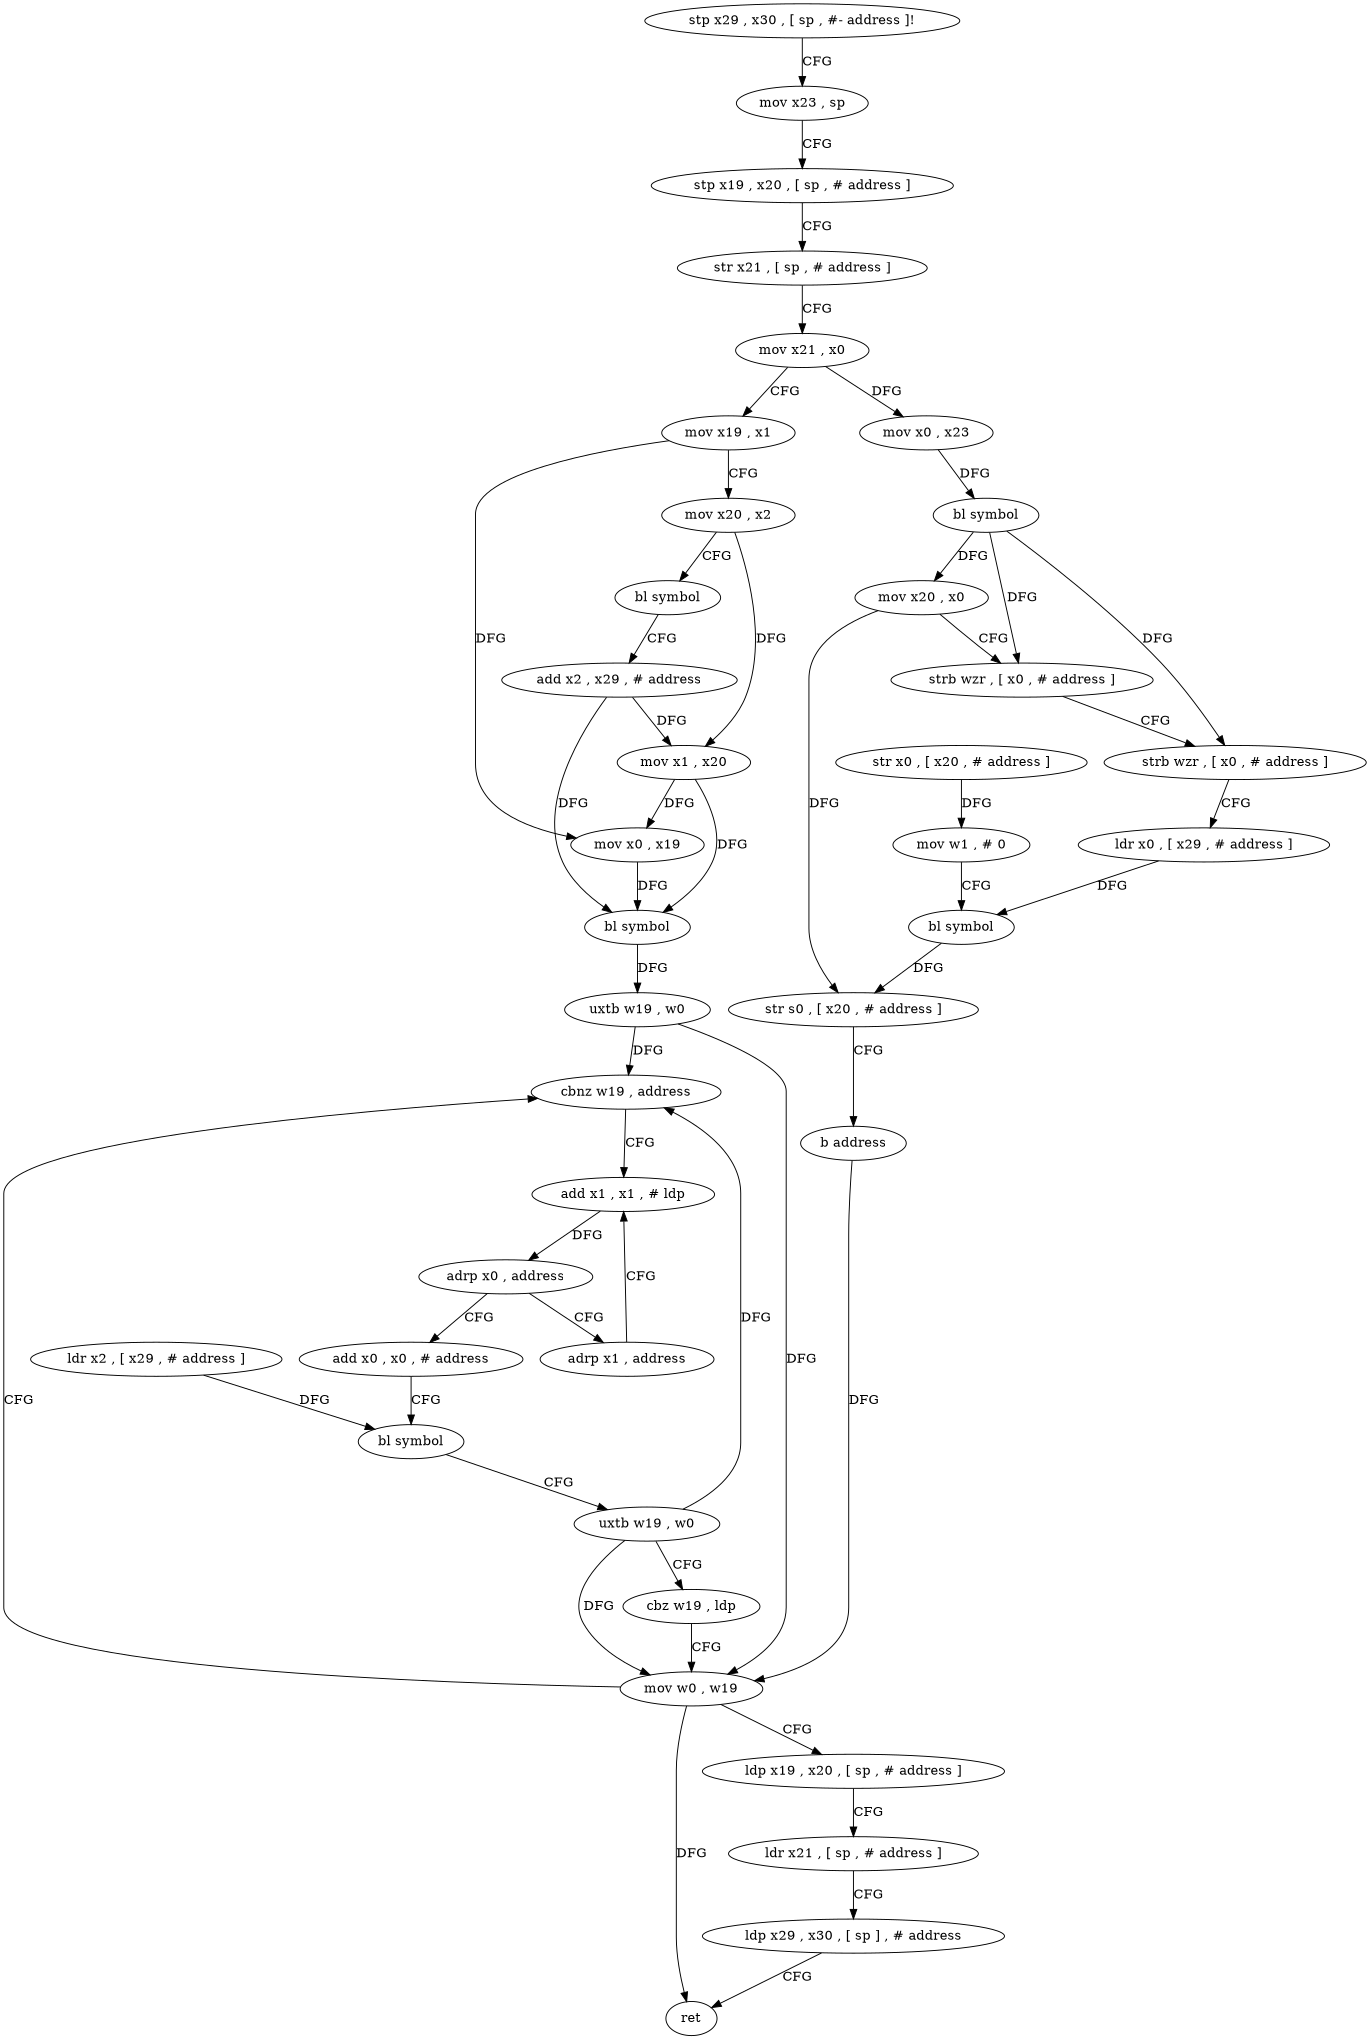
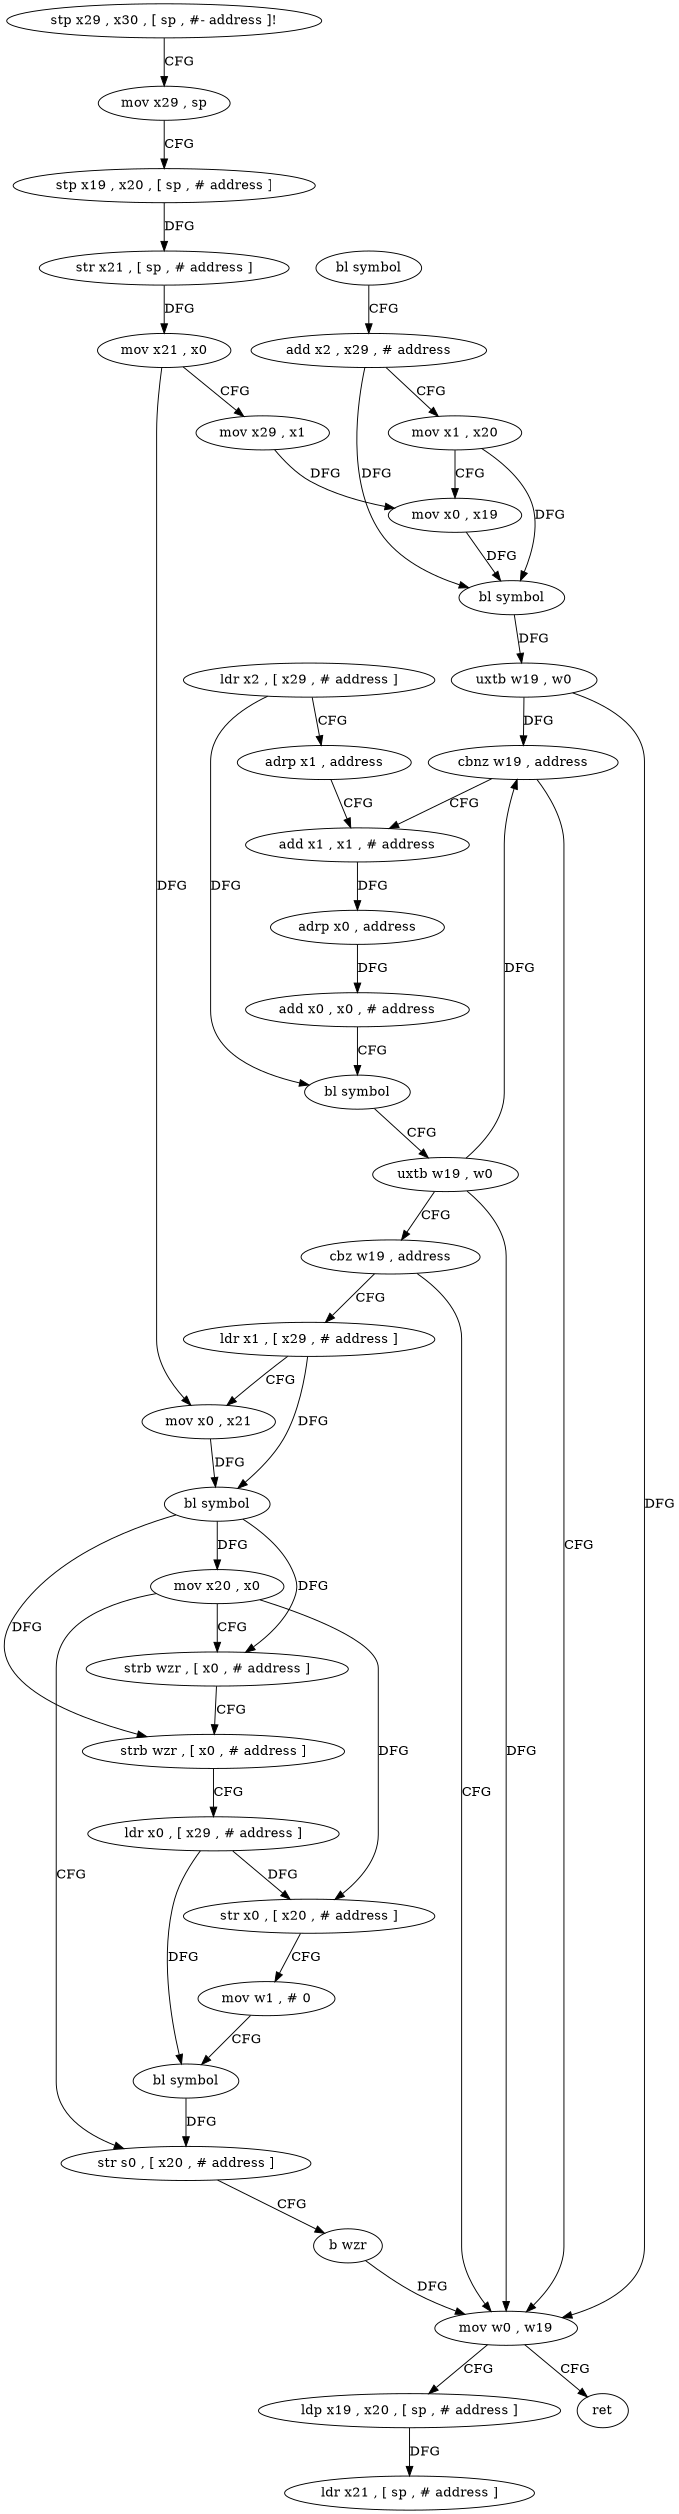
  digraph {
    n1 [label="stp x29 , x30 , [ sp , #- address ]!"]
-   n2 [label="mov x23 , sp"]
+   n2 [label="mov x29 , sp"]
    n3 [label="stp x19 , x20 , [ sp , # address ]"]
    n4 [label="str x21 , [ sp , # address ]"]
    n5 [label="mov x21 , x0"]
-   n6 [label="mov x19 , x1"]
-   n7 [label="mov x0 , x23"]
-   n8 [label="mov x20 , x2"]
+   n6 [label="mov x29 , x1"]
+   n7 [label="mov x0 , x21"]
    n9 [label="mov x0 , x19"]
    n10 [label="bl symbol"]
    n11 [label="bl symbol"]
    n12 [label="mov x1 , x20"]
    n13 [label="bl symbol"]
    n14 [label="add x2 , x29 , # address"]
    n15 [label="uxtb w19 , w0"]
    n16 [label="cbnz w19 , address"]
    n17 [label="mov w0 , w19"]
-   n18 [label="add x1 , x1 , # ldp"]
+   n18 [label="add x1 , x1 , # address"]
    n19 [label="ldp x19 , x20 , [ sp , # address ]"]
    n20 [label=ret]
    n21 [label="ldr x2 , [ x29 , # address ]"]
    n22 [label="adrp x1 , address"]
    n23 [label="bl symbol"]
    n24 [label="uxtb w19 , w0"]
    n25 [label="ldr x21 , [ sp , # address ]"]
    n26 [label="adrp x0 , address"]
    n27 [label="add x0 , x0 , # address"]
-   n28 [label="cbz w19 , ldp"]
+   n28 [label="cbz w19 , address"]
+   n29 [label="ldr x1 , [ x29 , # address ]"]
    n30 [label="mov x20 , x0"]
    n31 [label="strb wzr , [ x0 , # address ]"]
    n32 [label="strb wzr , [ x0 , # address ]"]
-   n33 [label="ldp x29 , x30 , [ sp ] , # address"]
    n34 [label="str x0 , [ x20 , # address ]"]
    n35 [label="str s0 , [ x20 , # address ]"]
    n36 [label="ldr x0 , [ x29 , # address ]"]
    n37 [label="mov w1 , # 0"]
-   n38 [label="b address"]
+   n38 [label="b wzr"]
    n39 [label="bl symbol"]
    n1 -> n2 [label=CFG]
    n2 -> n3 [label=CFG]
-   n3 -> n4 [label=CFG]
-   n4 -> n5 [label=CFG]
+   n3 -> n4 [label=DFG]
+   n4 -> n5 [label=DFG]
    n5 -> n6 [label=CFG]
    n5 -> n7 [label=DFG]
-   n6 -> n8 [label=CFG]
    n6 -> n9 [label=DFG]
    n7 -> n10 [label=DFG]
-   n8 -> n11 [label=CFG]
-   n8 -> n12 [label=DFG]
    n9 -> n13 [label=DFG]
    n10 -> n30 [label=DFG]
    n10 -> n31 [label=DFG]
    n10 -> n32 [label=DFG]
    n11 -> n14 [label=CFG]
-   n12 -> n9 [label=DFG]
+   n12 -> n9 [label=CFG]
    n12 -> n13 [label=DFG]
    n13 -> n15 [label=DFG]
-   n14 -> n12 [label=DFG]
+   n14 -> n12 [label=CFG]
    n14 -> n13 [label=DFG]
    n15 -> n16 [label=DFG]
    n15 -> n17 [label=DFG]
-   n17 -> n16 [label=CFG]
+   n16 -> n17 [label=CFG]
    n16 -> n18 [label=CFG]
    n17 -> n19 [label=CFG]
-   n17 -> n20 [label=DFG]
+   n17 -> n20 [label=CFG]
    n18 -> n26 [label=DFG]
-   n19 -> n25 [label=CFG]
-   n26 -> n22 [label=CFG]
+   n19 -> n25 [label=DFG]
+   n21 -> n22 [label=CFG]
    n21 -> n23 [label=DFG]
    n22 -> n18 [label=CFG]
    n23 -> n24 [label=CFG]
    n24 -> n16 [label=DFG]
    n24 -> n17 [label=DFG]
    n24 -> n28 [label=CFG]
-   n25 -> n33 [label=CFG]
-   n26 -> n27 [label=CFG]
+   n26 -> n27 [label=DFG]
    n27 -> n23 [label=CFG]
    n28 -> n17 [label=CFG]
+   n28 -> n29 [label=CFG]
+   n29 -> n7 [label=CFG]
+   n29 -> n10 [label=DFG]
    n30 -> n31 [label=CFG]
-   n30 -> n35 [label=DFG]
+   n30 -> n34 [label=DFG]
+   n30 -> n35 [label=CFG]
    n31 -> n32 [label=CFG]
    n32 -> n36 [label=CFG]
-   n33 -> n20 [label=CFG]
-   n34 -> n37 [label=DFG]
+   n34 -> n37 [label=CFG]
    n35 -> n38 [label=CFG]
+   n36 -> n34 [label=DFG]
    n36 -> n39 [label=DFG]
    n37 -> n39 [label=CFG]
    n38 -> n17 [label=DFG]
    n39 -> n35 [label=DFG]
  }
